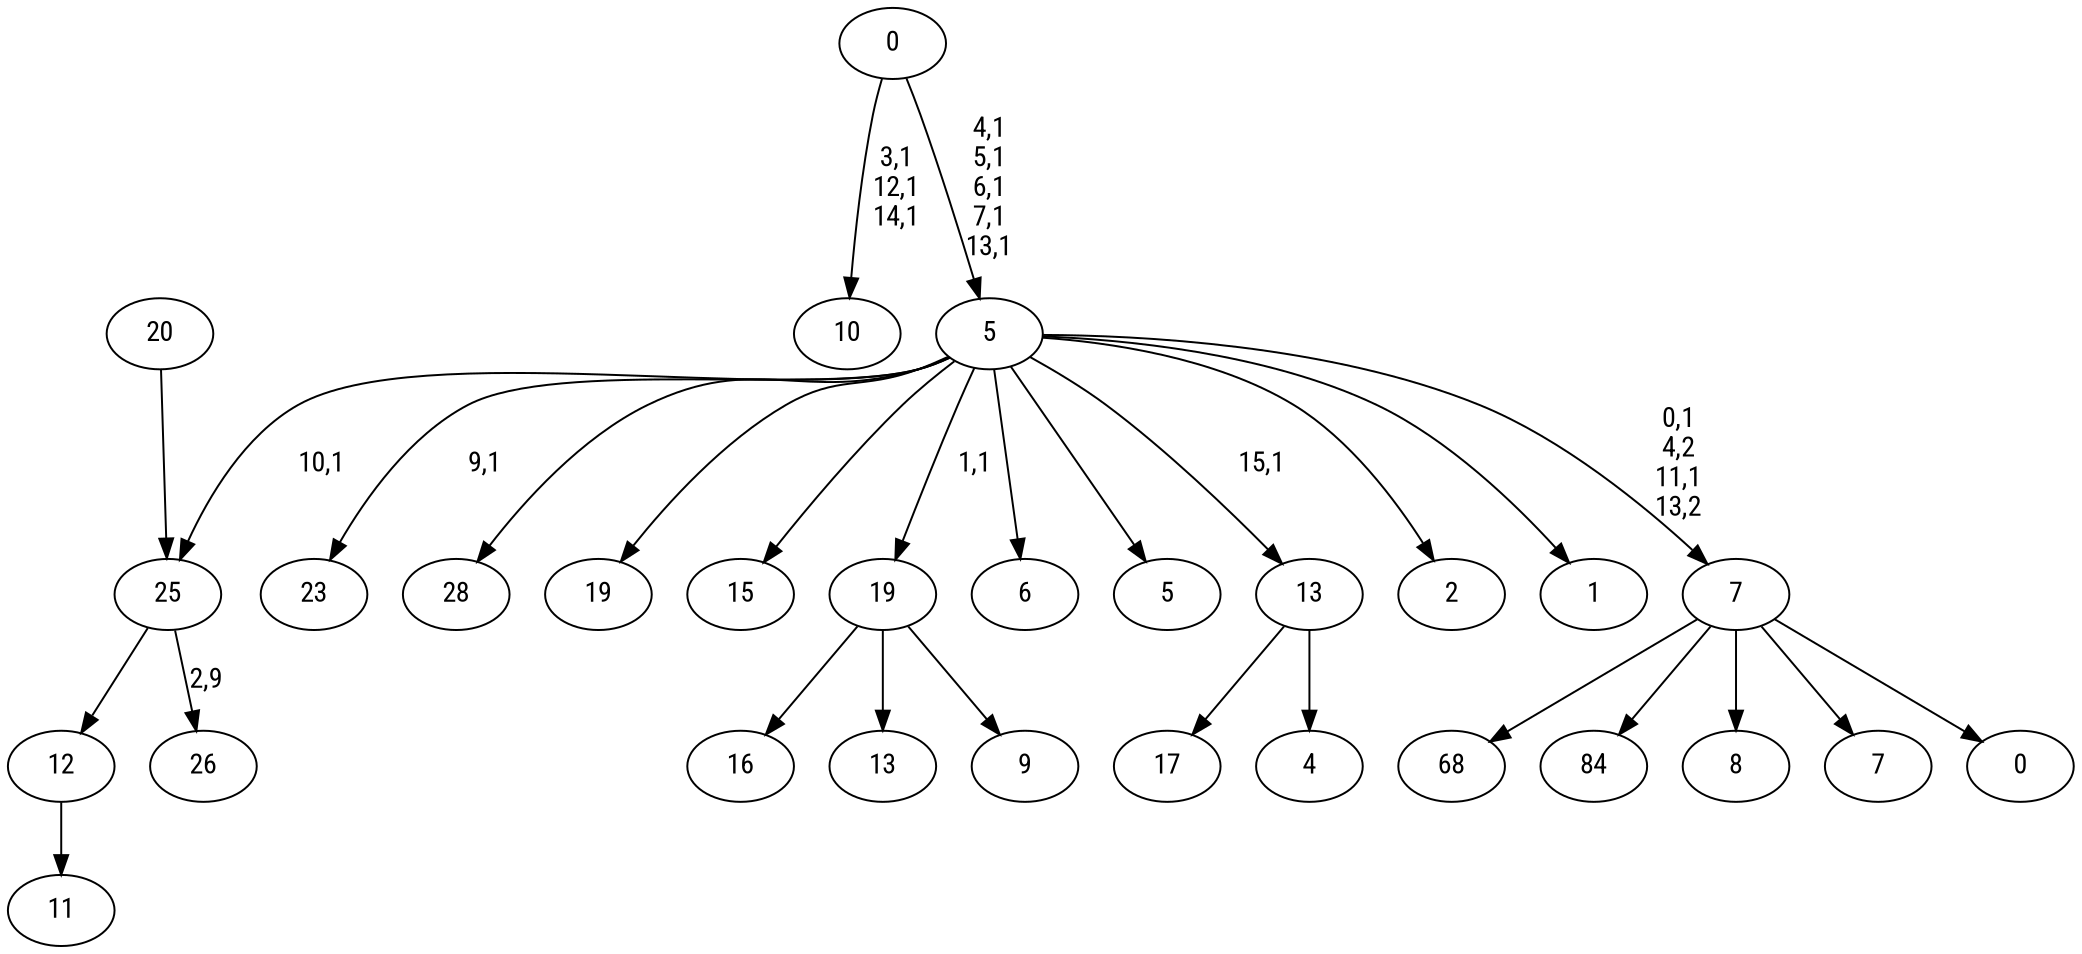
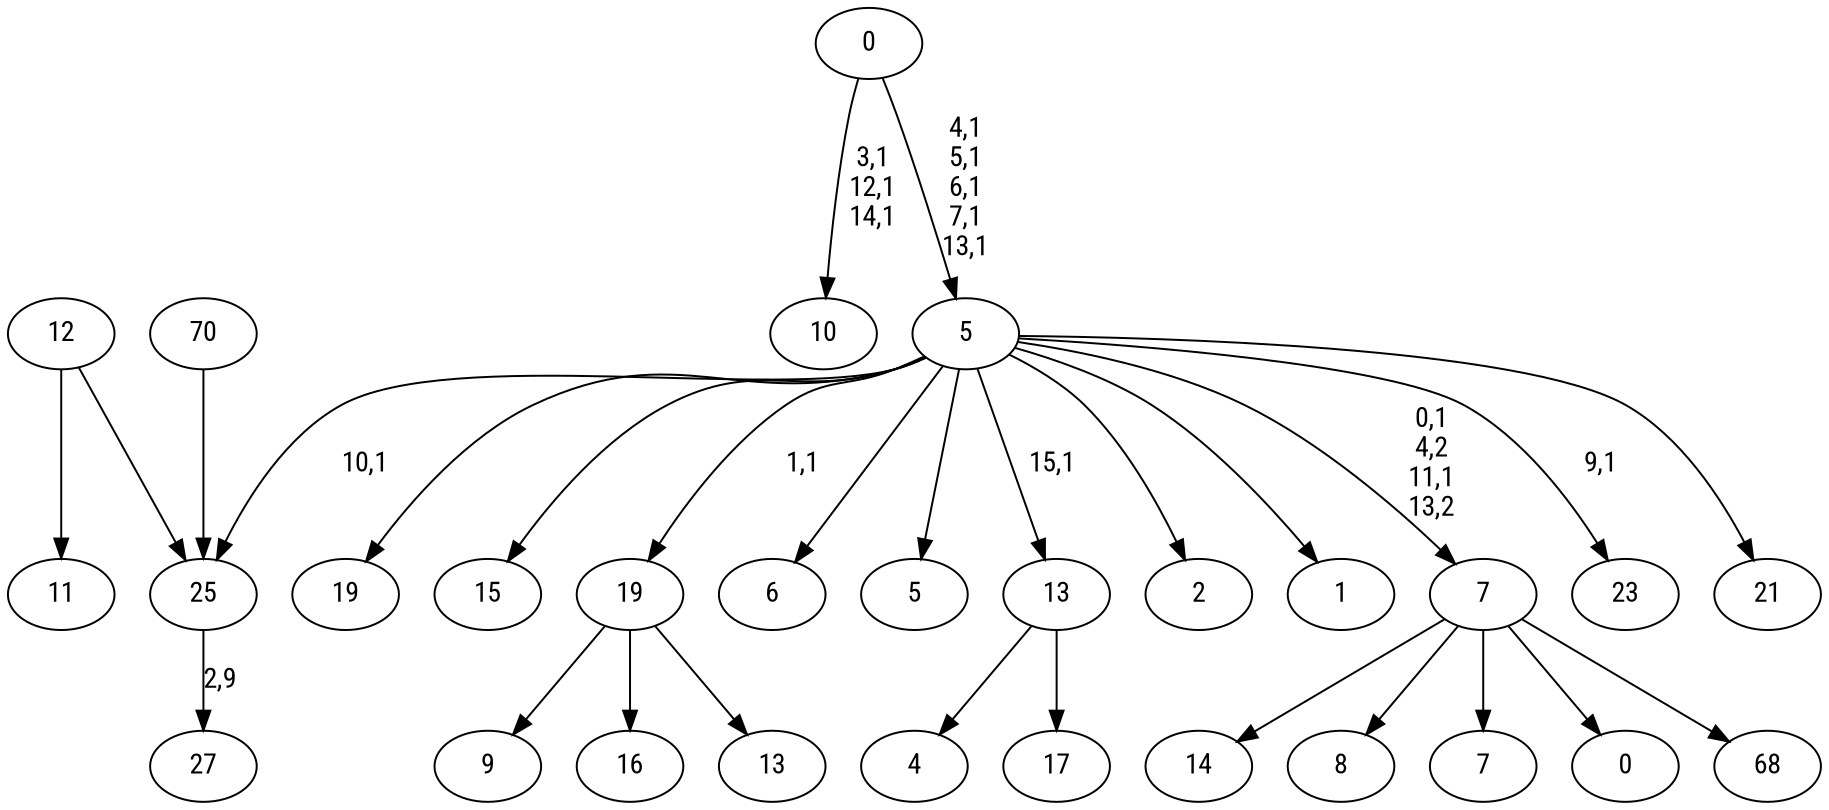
  digraph {
    fontname="Roboto Condensed"
    node [fontname="Roboto Condensed"]
    edge [fontname="Roboto Condensed"]
    n1 [label=23]
-   n2 [label=28]
-   n3 [label=20]
+   n2 [label=21]
+   n3 [label=70]
    25
    n5 [label=19]
    n6 [label=68]
    n7 [label=17]
    n8 [label=16]
    n9 [label=15]
-   n10 [label=84]
+   n10 [label=14]
    n11 [label=13]
    n12 [label=12]
    n13 [label=11]
-   26
+   26 [label=27]
    n15 [label=10]
    n16 [label=9]
    19
    n18 [label=8]
    n19 [label=7]
    n20 [label=6]
    n21 [label=5]
    n22 [label=4]
    13
    n24 [label=2]
    n25 [label=1]
    n26 [label=0]
    7
    5
    0
    n3 -> 25
-   25 -> n12
+   n12 -> 25
    25 -> 26 [label="2,9"]
    n12 -> n13
    19 -> n8
    19 -> n11
    19 -> n16
    13 -> n7
    13 -> n22
    7 -> n6
    7 -> n10
    7 -> n18
    7 -> n19
    7 -> n26
    5 -> n1 [label="9,1"]
    5 -> n2
    5 -> 25 [label="10,1"]
    5 -> n5
    5 -> n9
    5 -> 19 [label="1,1"]
    5 -> n20
    5 -> n21
    5 -> 13 [label="15,1"]
    5 -> n24
    5 -> n25
    5 -> 7 [label="0,1\n4,2\n11,1\n13,2"]
    0 -> n15 [label="3,1\n12,1\n14,1"]
    0 -> 5 [label="4,1\n5,1\n6,1\n7,1\n13,1"]
  }
